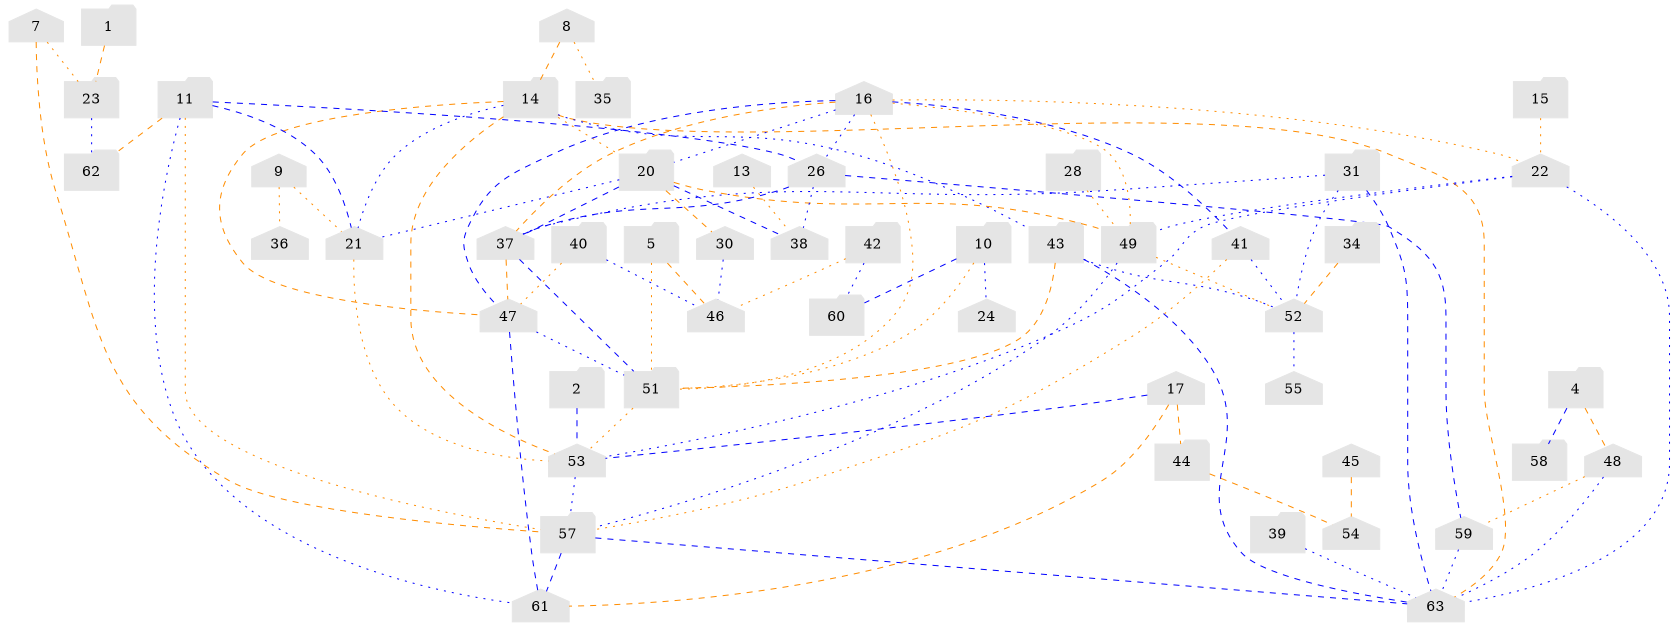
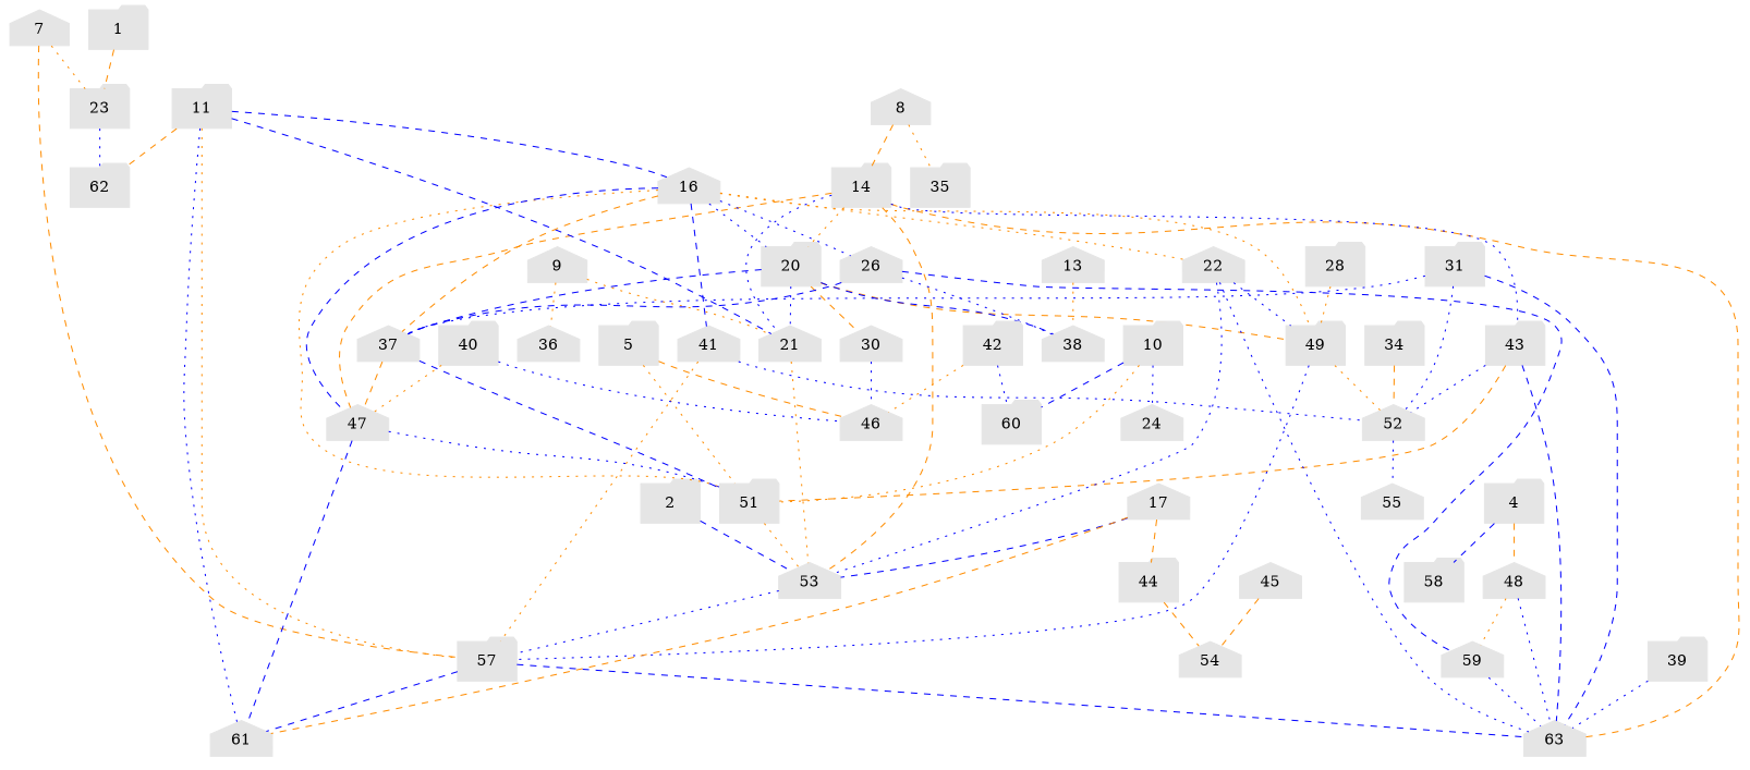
  graph {
    node [color=gray90 shape=house style=filled]
    edge [color=blue style=dotted weight=1.0]
    1 [shape=folder]
    23 [shape=folder]
    62 [shape=folder]
    2 [shape=folder]
    53
    57 [shape=folder]
    4 [shape=folder]
    48
    58 [shape=folder]
    63
    59
    5 [shape=folder]
    46
    51 [shape=folder]
    7
    14 [shape=folder]
    8
    35 [shape=folder]
    21
    20 [shape=folder]
    43 [shape=folder]
    47
    9
    36
    10 [shape=folder]
    24
    60 [shape=folder]
    11 [shape=folder]
    16
    61
    22
    26
    37
    41
    49 [shape=folder]
    13
    38
    30
    52
-   15 [shape=folder]
    17
    44 [shape=folder]
    54
    28 [shape=folder]
    31 [shape=folder]
    55
    34 [shape=folder]
    39 [shape=folder]
    40 [shape=folder]
    42 [shape=folder]
    45
    1 -- 23 [color=darkorange style=dashed]
    23 -- 62
    2 -- 53 [style=dashed]
    53 -- 57
    57 -- 63 [style=dashed]
    57 -- 61 [style=dashed]
    4 -- 48 [color=darkorange style=dashed]
    4 -- 58 [style=dashed]
    48 -- 63 [weight=2.0]
    48 -- 59 [color=darkorange]
    59 -- 63
    5 -- 46 [color=darkorange style=dashed]
    5 -- 51 [color=darkorange]
    51 -- 53 [color=darkorange]
    7 -- 23 [color=darkorange]
    7 -- 57 [color=darkorange style=dashed]
    14 -- 53 [color=darkorange style=dashed]
    14 -- 63 [color=darkorange style=dashed]
    14 -- 21
    14 -- 20 [color=darkorange]
    14 -- 43
    14 -- 47 [color=darkorange style=dashed]
    8 -- 14 [color=darkorange style=dashed]
    8 -- 35 [color=darkorange]
    21 -- 53 [color=darkorange]
    20 -- 21 [weight=2.0]
    20 -- 37 [style=dashed]
    20 -- 49 [color=darkorange style=dashed]
    20 -- 38 [style=dashed]
    20 -- 30 [color=darkorange style=dashed]
    43 -- 63 [style=dashed]
    43 -- 51 [color=darkorange style=dashed]
    43 -- 52
    47 -- 51
    47 -- 61 [style=dashed]
    9 -- 21 [color=darkorange]
    9 -- 36 [color=darkorange]
    10 -- 51 [color=darkorange]
    10 -- 24
    10 -- 60 [style=dashed]
    11 -- 62 [color=darkorange style=dashed]
    11 -- 57 [color=darkorange weight=2.0]
    11 -- 21 [style=dashed]
-   11 -- 26 [style=dashed]
+   11 -- 16 [style=dashed]
    11 -- 61
    16 -- 51 [color=darkorange]
    16 -- 20
    16 -- 47 [style=dashed]
    16 -- 22 [color=darkorange]
    16 -- 26
    16 -- 37 [color=darkorange style=dashed]
    16 -- 41 [style=dashed]
    16 -- 49 [color=darkorange]
    22 -- 53
    22 -- 63
    22 -- 49
    26 -- 59 [style=dashed]
    26 -- 37 [style=dashed]
    26 -- 38
    37 -- 51 [style=dashed]
    37 -- 47 [color=darkorange style=dashed]
    41 -- 57 [color=darkorange]
    41 -- 52
    49 -- 57
    49 -- 52 [color=darkorange]
    13 -- 38 [color=darkorange]
    30 -- 46
    52 -- 55
-   15 -- 22 [color=darkorange]
    17 -- 53 [style=dashed]
    17 -- 61 [color=darkorange style=dashed]
    17 -- 44 [color=darkorange style=dashed]
    44 -- 54 [color=darkorange style=dashed]
    28 -- 49 [color=darkorange]
    31 -- 63 [style=dashed weight=2.0]
    31 -- 37
    31 -- 52
    34 -- 52 [color=darkorange style=dashed]
    39 -- 63
    40 -- 46
    40 -- 47 [color=darkorange]
    42 -- 46 [color=darkorange]
    42 -- 60
    45 -- 54 [color=darkorange style=dashed]
  }
